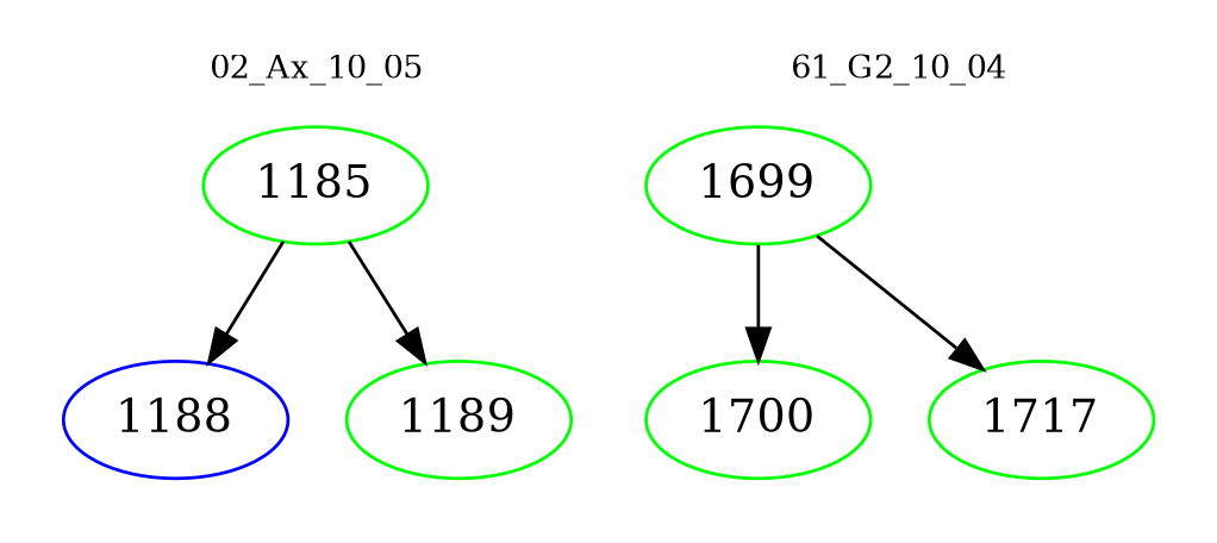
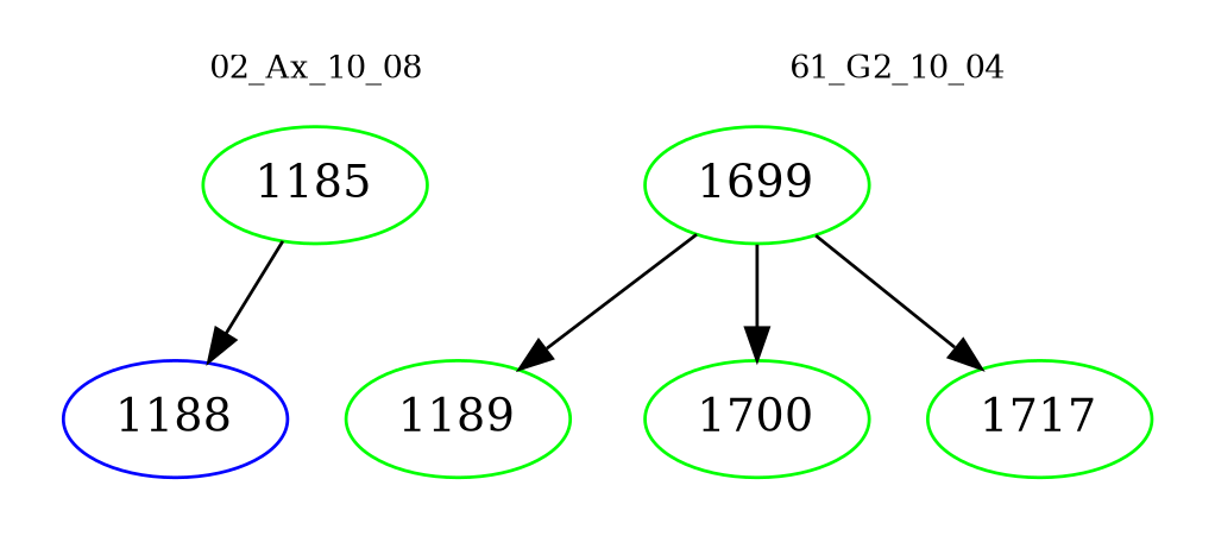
  digraph {
    fontname="DejaVu Serif"
    node [color=green fontname="DejaVu Serif"]
    edge [color=black fontname="DejaVu Serif"]
    n1 [label=1185]
    n2 [color=blue label=1188]
    n3 [label=1189]
    n4 [label=1699]
    n5 [label=1700]
    n6 [label=1717]
    subgraph cluster_1 {
      color=white
      fontsize=10
-     label="02_Ax_10_05"
+     label="02_Ax_10_08"
      n1
      n2
      n3
    }
    subgraph cluster_2 {
      color=white
      fontsize=10
      label="61_G2_10_04"
      n4
      n5
      n6
    }
    n1 -> n2
-   n1 -> n3
+   n4 -> n3
    n4 -> n5
    n4 -> n6
  }
